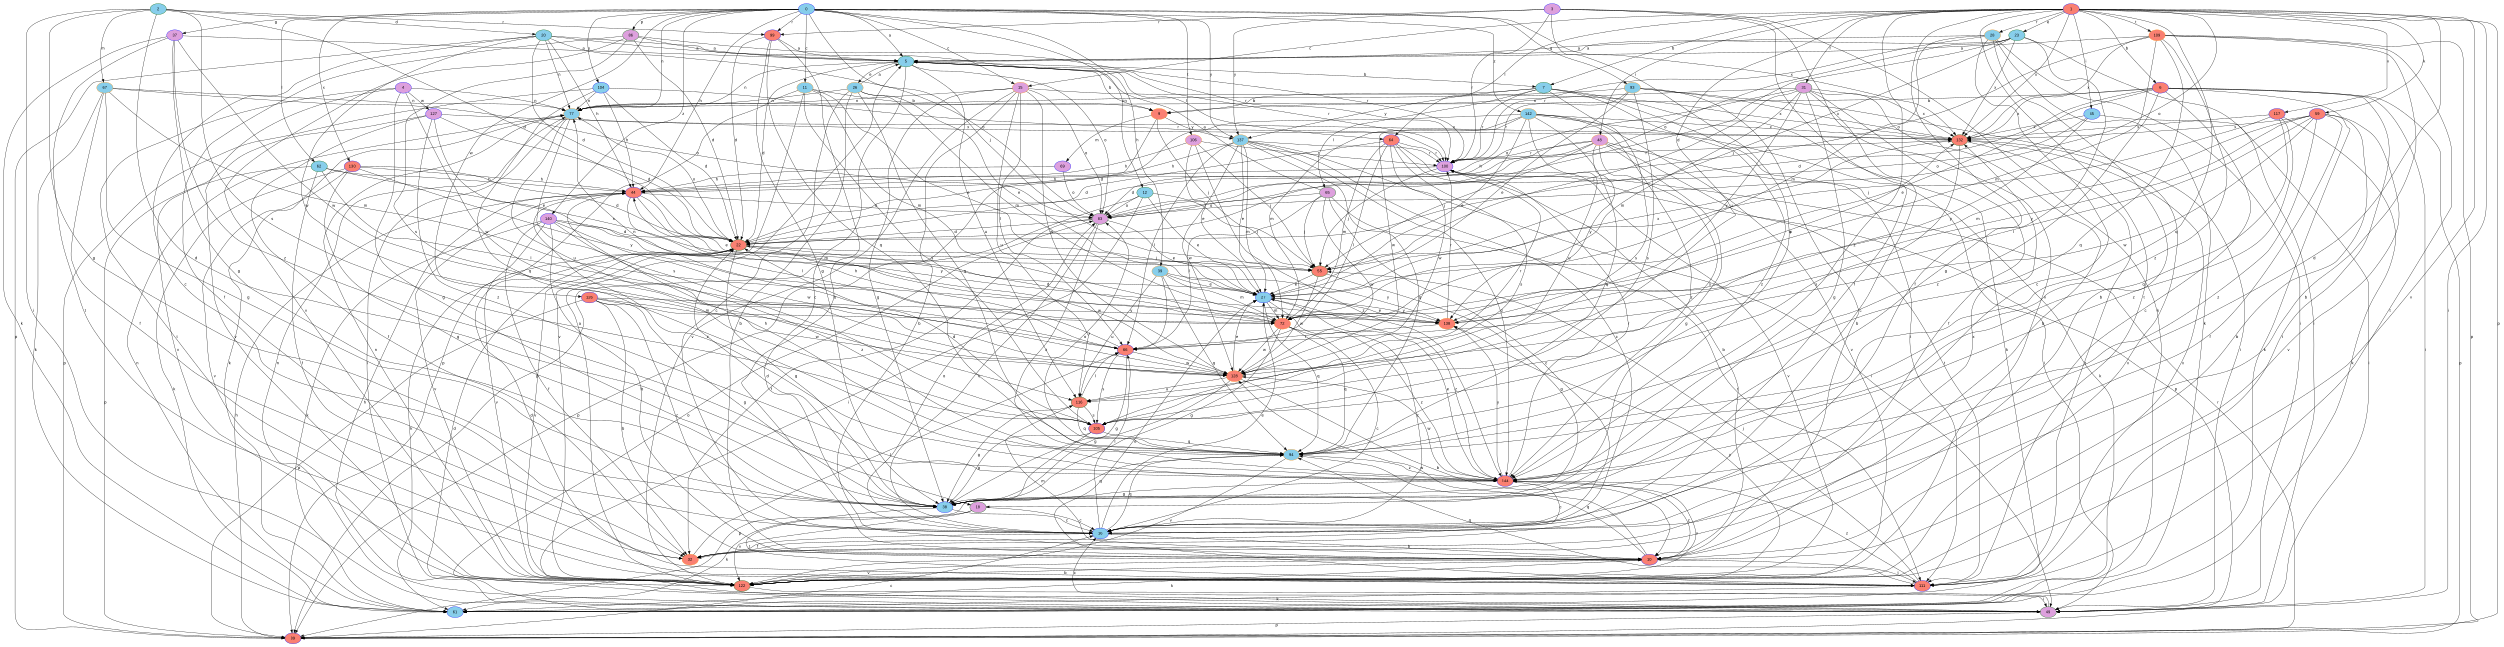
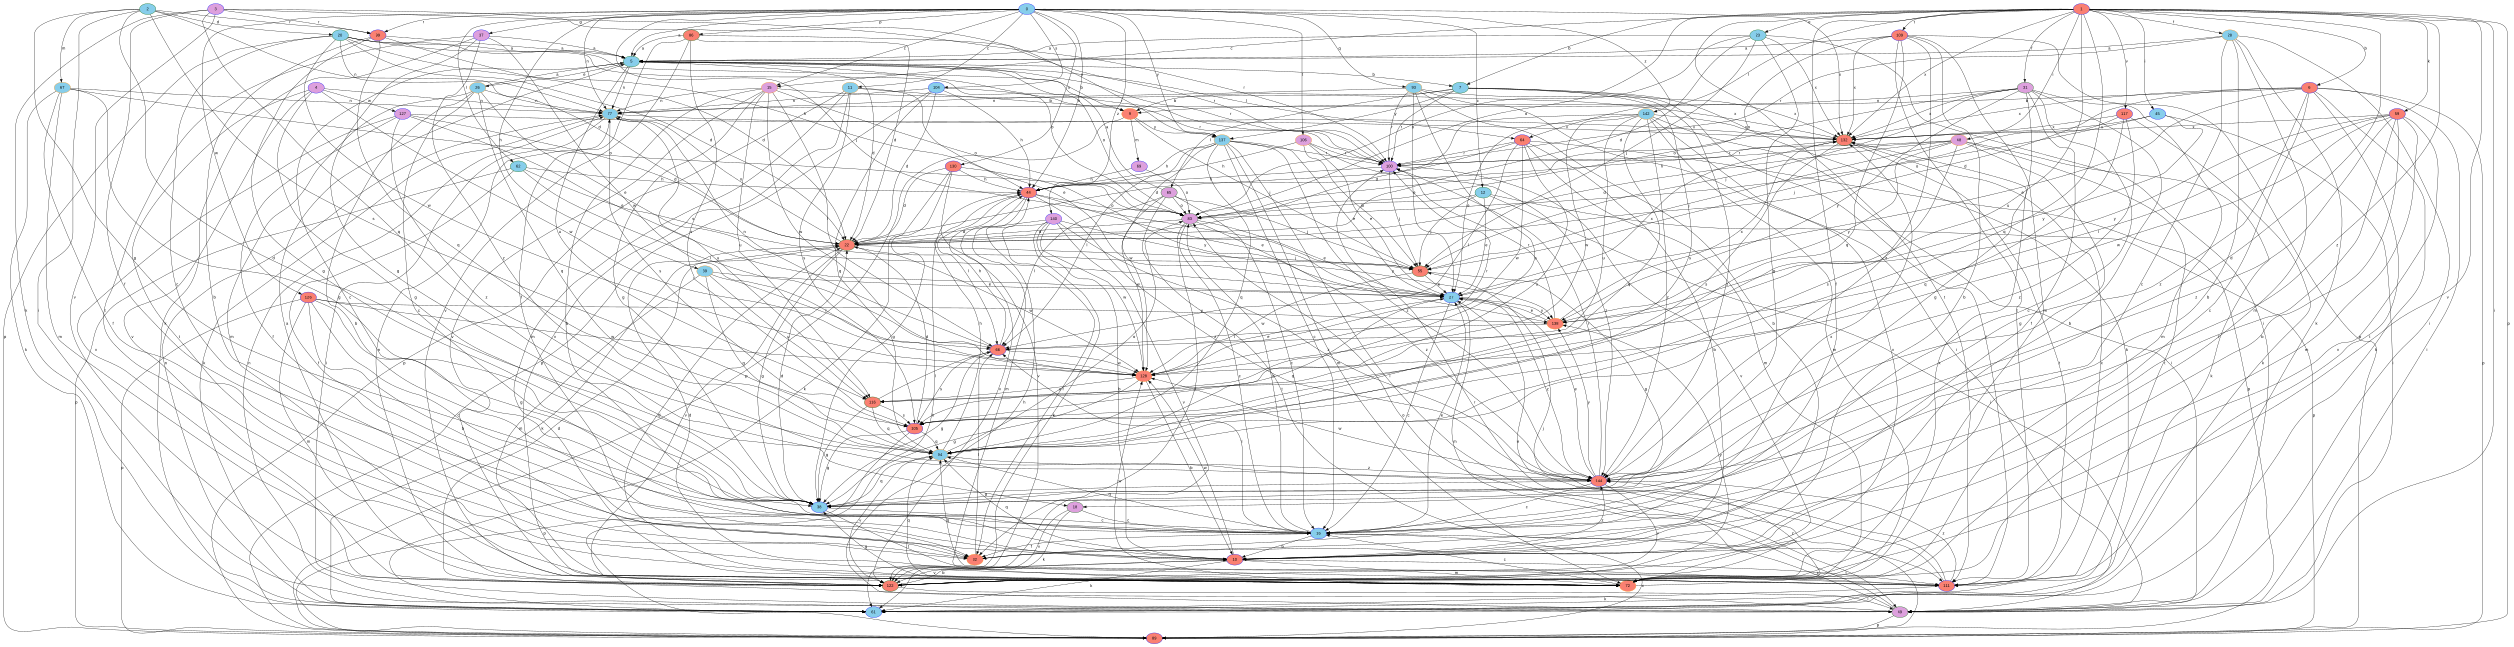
  strict digraph {
    fontname="Liberation Sans"
    node [color=blue fillcolor=salmon fontname="Liberation Sans" style=filled]
    edge [fontname="Liberation Sans"]
    0 [fillcolor=skyblue]
    5 [color=darkgreen fillcolor=skyblue]
    11 [color=darkorange fillcolor=skyblue]
    12 [color=darkgreen fillcolor=skyblue]
    15 [color=darkorange fillcolor=plum]
    37 [fillcolor=plum]
    39 [color=darkorange fillcolor=skyblue]
    44
    55 [color=darkgreen]
    62 [color=darkgreen fillcolor=skyblue]
    77 [color=darkorange fillcolor=skyblue]
-   86 [color=darkgreen fillcolor=plum]
+   86 [color=darkgreen]
    93 [color=darkorange fillcolor=skyblue]
    99
    104 [fillcolor=skyblue]
    106 [color=darkorange fillcolor=plum]
    126
    130
    132 [color=darkgreen]
    137 [color=darkorange fillcolor=skyblue]
    140 [fillcolor=plum]
    142 [color=darkorange fillcolor=skyblue]
    7 [color=darkgreen fillcolor=skyblue]
    26 [color=darkorange fillcolor=skyblue]
    64
    83 [color=darkgreen fillcolor=plum]
    116 [color=darkgreen]
    22 [color=darkgreen]
    100 [fillcolor=plum]
    9 [color=darkorange]
    16 [fillcolor=skyblue]
    89
    122 [color=darkgreen]
    105
    27 [fillcolor=skyblue]
    72 [color=darkorange]
    49 [color=darkgreen fillcolor=plum]
    38 [fillcolor=skyblue]
    128 [color=darkorange]
    10
    66
    111
    144
    61 [fillcolor=skyblue]
    94 [color=darkorange fillcolor=skyblue]
    138 [color=darkorange]
    32 [color=darkorange]
    1
    6
    18 [color=darkgreen fillcolor=plum]
    23 [color=darkgreen fillcolor=skyblue]
    28 [color=darkorange fillcolor=skyblue]
    31 [color=darkgreen fillcolor=plum]
    45 [fillcolor=skyblue]
    48 [color=darkorange fillcolor=plum]
    59
-   109 [color=darkorange]
+   109
    117
    65 [color=darkgreen fillcolor=plum]
    2 [color=darkgreen fillcolor=skyblue]
    20 [color=darkgreen fillcolor=skyblue]
    67 [color=darkorange fillcolor=skyblue]
    3 [fillcolor=plum]
    4 [fillcolor=plum]
    127 [fillcolor=plum]
    69 [fillcolor=plum]
    0 -> 5 [label=a]
    0 -> 11 [label=c]
    0 -> 12 [label=c]
    0 -> 15 [label=c]
    0 -> 37 [label=g]
    0 -> 39 [label=h]
    0 -> 44 [label=h]
    0 -> 55 [label=j]
    0 -> 62 [label=l]
    0 -> 77 [label=n]
    0 -> 86 [label=p]
    0 -> 93 [label=q]
    0 -> 99 [label=r]
    0 -> 104 [label=s]
    0 -> 106 [label=t]
    0 -> 126 [label=w]
    0 -> 130 [label=x]
    0 -> 132 [label=x]
    0 -> 137 [label=y]
    0 -> 140 [label=z]
    0 -> 142 [label=z]
    5 -> 77 [label=n]
    5 -> 7 [label=b]
    5 -> 26 [label=e]
    5 -> 64 [label=l]
    5 -> 83 [label=o]
    5 -> 116 [label=u]
    5 -> 22 [label=d]
    5 -> 100 [label=r]
    5 -> 9 [label=b]
    5 -> 16 [label=c]
    11 -> 9 [label=b]
    11 -> 89 [label=p]
    11 -> 122 [label=v]
    11 -> 105 [label=s]
    11 -> 27 [label=e]
    11 -> 72 [label=m]
    12 -> 55 [label=j]
    12 -> 83 [label=o]
    12 -> 89 [label=p]
    12 -> 27 [label=e]
    12 -> 49 [label=i]
    15 -> 77 [label=n]
    15 -> 132 [label=x]
    15 -> 83 [label=o]
    15 -> 116 [label=u]
    15 -> 122 [label=v]
    15 -> 38 [label=g]
    15 -> 128 [label=w]
    15 -> 10 [label=b]
    15 -> 66 [label=l]
    37 -> 5 [label=a]
    37 -> 38 [label=g]
    37 -> 128 [label=w]
    37 -> 111 [label=t]
    37 -> 144 [label=z]
    37 -> 61 [label=k]
    39 -> 116 [label=u]
    39 -> 27 [label=e]
    39 -> 72 [label=m]
    39 -> 66 [label=l]
    39 -> 94 [label=q]
-   39 -> 138 [label=y]
    44 -> 83 [label=o]
    44 -> 122 [label=v]
    44 -> 27 [label=e]
    44 -> 72 [label=m]
    44 -> 66 [label=l]
    44 -> 144 [label=z]
    55 -> 27 [label=e]
    55 -> 38 [label=g]
    55 -> 128 [label=w]
    62 -> 44 [label=h]
    62 -> 55 [label=s]
    62 -> 89 [label=p]
    62 -> 66 [label=l]
    62 -> 32 [label=f]
    77 -> 132 [label=x]
    77 -> 116 [label=u]
    77 -> 105 [label=s]
    77 -> 49 [label=i]
    77 -> 61 [label=k]
    86 -> 5 [label=a]
    86 -> 22 [label=d]
    86 -> 100 [label=r]
    86 -> 122 [label=v]
    86 -> 105 [label=s]
    86 -> 32 [label=f]
    93 -> 77 [label=n]
    93 -> 132 [label=x]
    93 -> 100 [label=r]
    93 -> 105 [label=s]
    93 -> 27 [label=e]
    93 -> 49 [label=i]
    93 -> 10 [label=b]
    99 -> 5 [label=a]
    99 -> 22 [label=d]
    99 -> 38 [label=g]
    99 -> 10 [label=b]
    99 -> 94 [label=q]
    104 -> 44 [label=h]
    104 -> 77 [label=n]
    104 -> 22 [label=d]
    104 -> 100 [label=r]
    104 -> 89 [label=p]
    104 -> 94 [label=q]
    106 -> 44 [label=h]
    106 -> 55 [label=j]
    106 -> 100 [label=r]
    106 -> 27 [label=e]
    106 -> 144 [label=z]
    126 -> 16 [label=c]
    126 -> 89 [label=p]
    126 -> 72 [label=m]
    126 -> 38 [label=g]
    126 -> 128 [label=w]
    126 -> 10 [label=b]
    126 -> 138 [label=y]
    130 -> 44 [label=h]
    130 -> 22 [label=d]
    130 -> 122 [label=v]
    130 -> 38 [label=g]
    130 -> 61 [label=k]
    130 -> 138 [label=y]
    132 -> 100 [label=r]
    132 -> 105 [label=s]
    132 -> 111 [label=t]
    137 -> 44 [label=h]
    137 -> 100 [label=r]
    137 -> 16 [label=c]
    137 -> 27 [label=e]
    137 -> 72 [label=m]
    137 -> 49 [label=i]
    137 -> 128 [label=w]
    137 -> 66 [label=l]
    137 -> 144 [label=z]
    137 -> 94 [label=q]
    140 -> 22 [label=d]
    140 -> 122 [label=v]
    140 -> 128 [label=w]
    140 -> 10 [label=b]
    140 -> 144 [label=z]
    140 -> 61 [label=k]
    140 -> 138 [label=y]
    140 -> 32 [label=f]
    142 -> 132 [label=x]
    142 -> 116 [label=u]
    142 -> 22 [label=d]
    142 -> 122 [label=v]
    142 -> 27 [label=e]
    142 -> 72 [label=m]
    142 -> 49 [label=i]
    142 -> 128 [label=w]
    142 -> 144 [label=z]
    142 -> 94 [label=q]
    7 -> 137 [label=y]
    7 -> 100 [label=r]
    7 -> 9 [label=b]
    7 -> 105 [label=s]
    7 -> 111 [label=t]
    7 -> 144 [label=z]
    7 -> 61 [label=k]
    7 -> 65 [label=l]
    26 -> 5 [label=a]
    26 -> 77 [label=n]
    26 -> 16 [label=c]
    26 -> 27 [label=e]
    26 -> 72 [label=m]
    26 -> 10 [label=b]
    26 -> 94 [label=q]
    64 -> 22 [label=d]
    64 -> 100 [label=r]
    64 -> 89 [label=p]
    64 -> 105 [label=s]
    64 -> 72 [label=m]
    64 -> 128 [label=w]
    64 -> 10 [label=b]
    64 -> 66 [label=l]
    83 -> 22 [label=d]
    83 -> 16 [label=c]
    83 -> 27 [label=e]
    83 -> 144 [label=z]
    83 -> 32 [label=f]
    116 -> 105 [label=s]
    116 -> 38 [label=g]
    116 -> 66 [label=l]
    116 -> 94 [label=q]
    22 -> 55 [label=j]
    22 -> 77 [label=n]
    22 -> 122 [label=v]
    22 -> 38 [label=g]
    22 -> 128 [label=w]
    22 -> 61 [label=k]
    100 -> 44 [label=h]
    100 -> 55 [label=j]
    100 -> 122 [label=v]
    9 -> 55 [label=j]
    9 -> 137 [label=y]
    9 -> 89 [label=p]
    9 -> 69 [label=m]
    16 -> 132 [label=x]
    16 -> 83 [label=o]
    16 -> 27 [label=e]
    16 -> 10 [label=b]
    16 -> 66 [label=l]
    16 -> 94 [label=q]
    16 -> 32 [label=f]
    89 -> 44 [label=h]
    89 -> 100 [label=r]
    89 -> 16 [label=c]
    122 -> 5 [label=a]
    122 -> 77 [label=n]
    122 -> 132 [label=x]
    122 -> 49 [label=i]
    122 -> 10 [label=b]
    122 -> 138 [label=y]
    105 -> 22 [label=d]
    105 -> 89 [label=p]
    105 -> 38 [label=g]
    105 -> 94 [label=q]
    27 -> 132 [label=x]
    27 -> 16 [label=c]
    27 -> 72 [label=m]
    27 -> 144 [label=z]
    27 -> 94 [label=q]
    27 -> 138 [label=y]
    72 -> 22 [label=d]
    72 -> 16 [label=c]
    72 -> 38 [label=g]
    72 -> 128 [label=w]
    72 -> 144 [label=z]
    72 -> 94 [label=q]
    49 -> 44 [label=h]
    49 -> 77 [label=n]
    49 -> 83 [label=o]
    49 -> 22 [label=d]
    49 -> 16 [label=c]
    49 -> 89 [label=p]
    38 -> 22 [label=d]
    38 -> 16 [label=c]
    38 -> 111 [label=t]
    38 -> 94 [label=q]
    128 -> 116 [label=u]
    128 -> 100 [label=r]
    128 -> 27 [label=e]
    128 -> 38 [label=g]
    128 -> 10 [label=b]
    10 -> 122 [label=v]
-   10 -> 116 [label=m]
+   10 -> 72 [label=m]
    10 -> 128 [label=w]
    10 -> 111 [label=t]
    10 -> 144 [label=z]
    10 -> 61 [label=k]
    10 -> 94 [label=q]
    66 -> 44 [label=h]
    66 -> 77 [label=n]
    66 -> 105 [label=s]
    66 -> 38 [label=g]
    66 -> 128 [label=w]
    111 -> 55 [label=j]
    111 -> 132 [label=x]
    111 -> 22 [label=d]
    111 -> 27 [label=e]
    111 -> 144 [label=z]
    111 -> 61 [label=k]
    111 -> 94 [label=q]
    144 -> 100 [label=r]
    144 -> 16 [label=c]
    144 -> 122 [label=v]
    144 -> 27 [label=e]
    144 -> 38 [label=g]
    144 -> 128 [label=w]
    144 -> 138 [label=y]
    61 -> 77 [label=n]
    94 -> 44 [label=h]
    94 -> 83 [label=o]
    94 -> 122 [label=v]
    94 -> 144 [label=z]
    138 -> 132 [label=x]
    138 -> 100 [label=r]
    138 -> 27 [label=e]
    138 -> 66 [label=l]
    32 -> 66 [label=l]
    1 -> 15 [label=c]
    1 -> 132 [label=x]
    1 -> 7 [label=b]
    1 -> 64 [label=l]
    1 -> 83 [label=o]
    1 -> 116 [label=u]
    1 -> 89 [label=p]
    1 -> 122 [label=v]
    1 -> 49 [label=i]
    1 -> 111 [label=t]
    1 -> 144 [label=z]
    1 -> 94 [label=q]
    1 -> 32 [label=f]
    1 -> 6 [label=b]
    1 -> 18 [label=d]
    1 -> 23 [label=e]
    1 -> 28 [label=f]
    1 -> 31 [label=f]
    1 -> 45 [label=i]
    1 -> 48 [label=i]
    1 -> 59 [label=k]
    1 -> 109 [label=t]
    1 -> 117 [label=v]
    6 -> 132 [label=x]
    6 -> 22 [label=d]
    6 -> 9 [label=b]
    6 -> 16 [label=c]
    6 -> 89 [label=p]
    6 -> 27 [label=e]
    6 -> 49 [label=i]
    6 -> 111 [label=t]
    6 -> 144 [label=z]
    6 -> 61 [label=k]
    18 -> 16 [label=c]
    18 -> 122 [label=v]
    18 -> 61 [label=k]
    23 -> 5 [label=a]
    23 -> 55 [label=j]
    23 -> 132 [label=x]
    23 -> 83 [label=o]
    23 -> 22 [label=d]
    23 -> 49 [label=i]
    23 -> 38 [label=g]
    28 -> 5 [label=a]
    28 -> 100 [label=r]
    28 -> 16 [label=c]
    28 -> 72 [label=m]
    28 -> 49 [label=i]
    28 -> 10 [label=b]
    28 -> 61 [label=k]
    31 -> 55 [label=j]
    31 -> 77 [label=n]
    31 -> 132 [label=x]
    31 -> 83 [label=o]
    31 -> 16 [label=c]
    31 -> 72 [label=m]
    31 -> 38 [label=g]
    31 -> 10 [label=b]
    31 -> 138 [label=y]
    31 -> 32 [label=f]
    45 -> 132 [label=x]
    45 -> 83 [label=o]
    45 -> 49 [label=i]
    45 -> 138 [label=y]
    48 -> 44 [label=h]
    48 -> 55 [label=j]
    48 -> 22 [label=d]
    48 -> 100 [label=r]
    48 -> 105 [label=s]
    48 -> 38 [label=g]
    48 -> 111 [label=t]
    48 -> 61 [label=k]
    48 -> 138 [label=y]
    59 -> 132 [label=x]
    59 -> 122 [label=v]
    59 -> 72 [label=m]
    59 -> 128 [label=w]
    59 -> 10 [label=b]
    59 -> 66 [label=l]
    59 -> 144 [label=z]
    59 -> 138 [label=y]
    59 -> 32 [label=f]
    109 -> 5 [label=a]
    109 -> 132 [label=x]
    109 -> 83 [label=o]
    109 -> 89 [label=p]
    109 -> 72 [label=m]
    109 -> 10 [label=b]
    109 -> 111 [label=t]
    109 -> 144 [label=z]
    109 -> 94 [label=q]
    117 -> 55 [label=j]
    117 -> 132 [label=x]
    117 -> 144 [label=z]
    117 -> 61 [label=k]
    117 -> 94 [label=q]
    65 -> 5 [label=a]
    65 -> 55 [label=j]
    65 -> 83 [label=o]
    65 -> 16 [label=c]
    65 -> 128 [label=w]
    65 -> 66 [label=l]
    65 -> 111 [label=t]
    2 -> 99 [label=r]
    2 -> 22 [label=d]
    2 -> 105 [label=s]
    2 -> 49 [label=i]
    2 -> 38 [label=g]
    2 -> 18 [label=d]
    2 -> 20 [label=d]
    2 -> 67 [label=m]
    20 -> 5 [label=a]
    20 -> 44 [label=h]
    20 -> 77 [label=n]
    20 -> 83 [label=o]
    20 -> 22 [label=d]
    20 -> 100 [label=r]
    20 -> 16 [label=c]
    20 -> 89 [label=p]
    20 -> 128 [label=w]
    67 -> 77 [label=n]
    67 -> 83 [label=o]
    67 -> 72 [label=m]
    67 -> 38 [label=g]
    67 -> 61 [label=k]
    67 -> 32 [label=f]
    3 -> 99 [label=r]
    3 -> 137 [label=y]
    3 -> 100 [label=r]
    3 -> 122 [label=v]
    3 -> 61 [label=k]
    3 -> 94 [label=q]
    3 -> 32 [label=f]
    4 -> 77 [label=n]
    4 -> 122 [label=v]
    4 -> 38 [label=g]
    4 -> 128 [label=w]
    4 -> 111 [label=t]
    4 -> 127 [label=w]
    127 -> 132 [label=x]
    127 -> 22 [label=d]
    127 -> 122 [label=v]
    127 -> 27 [label=e]
    127 -> 144 [label=z]
    127 -> 32 [label=f]
    69 -> 44 [label=h]
    69 -> 83 [label=o]
  }
